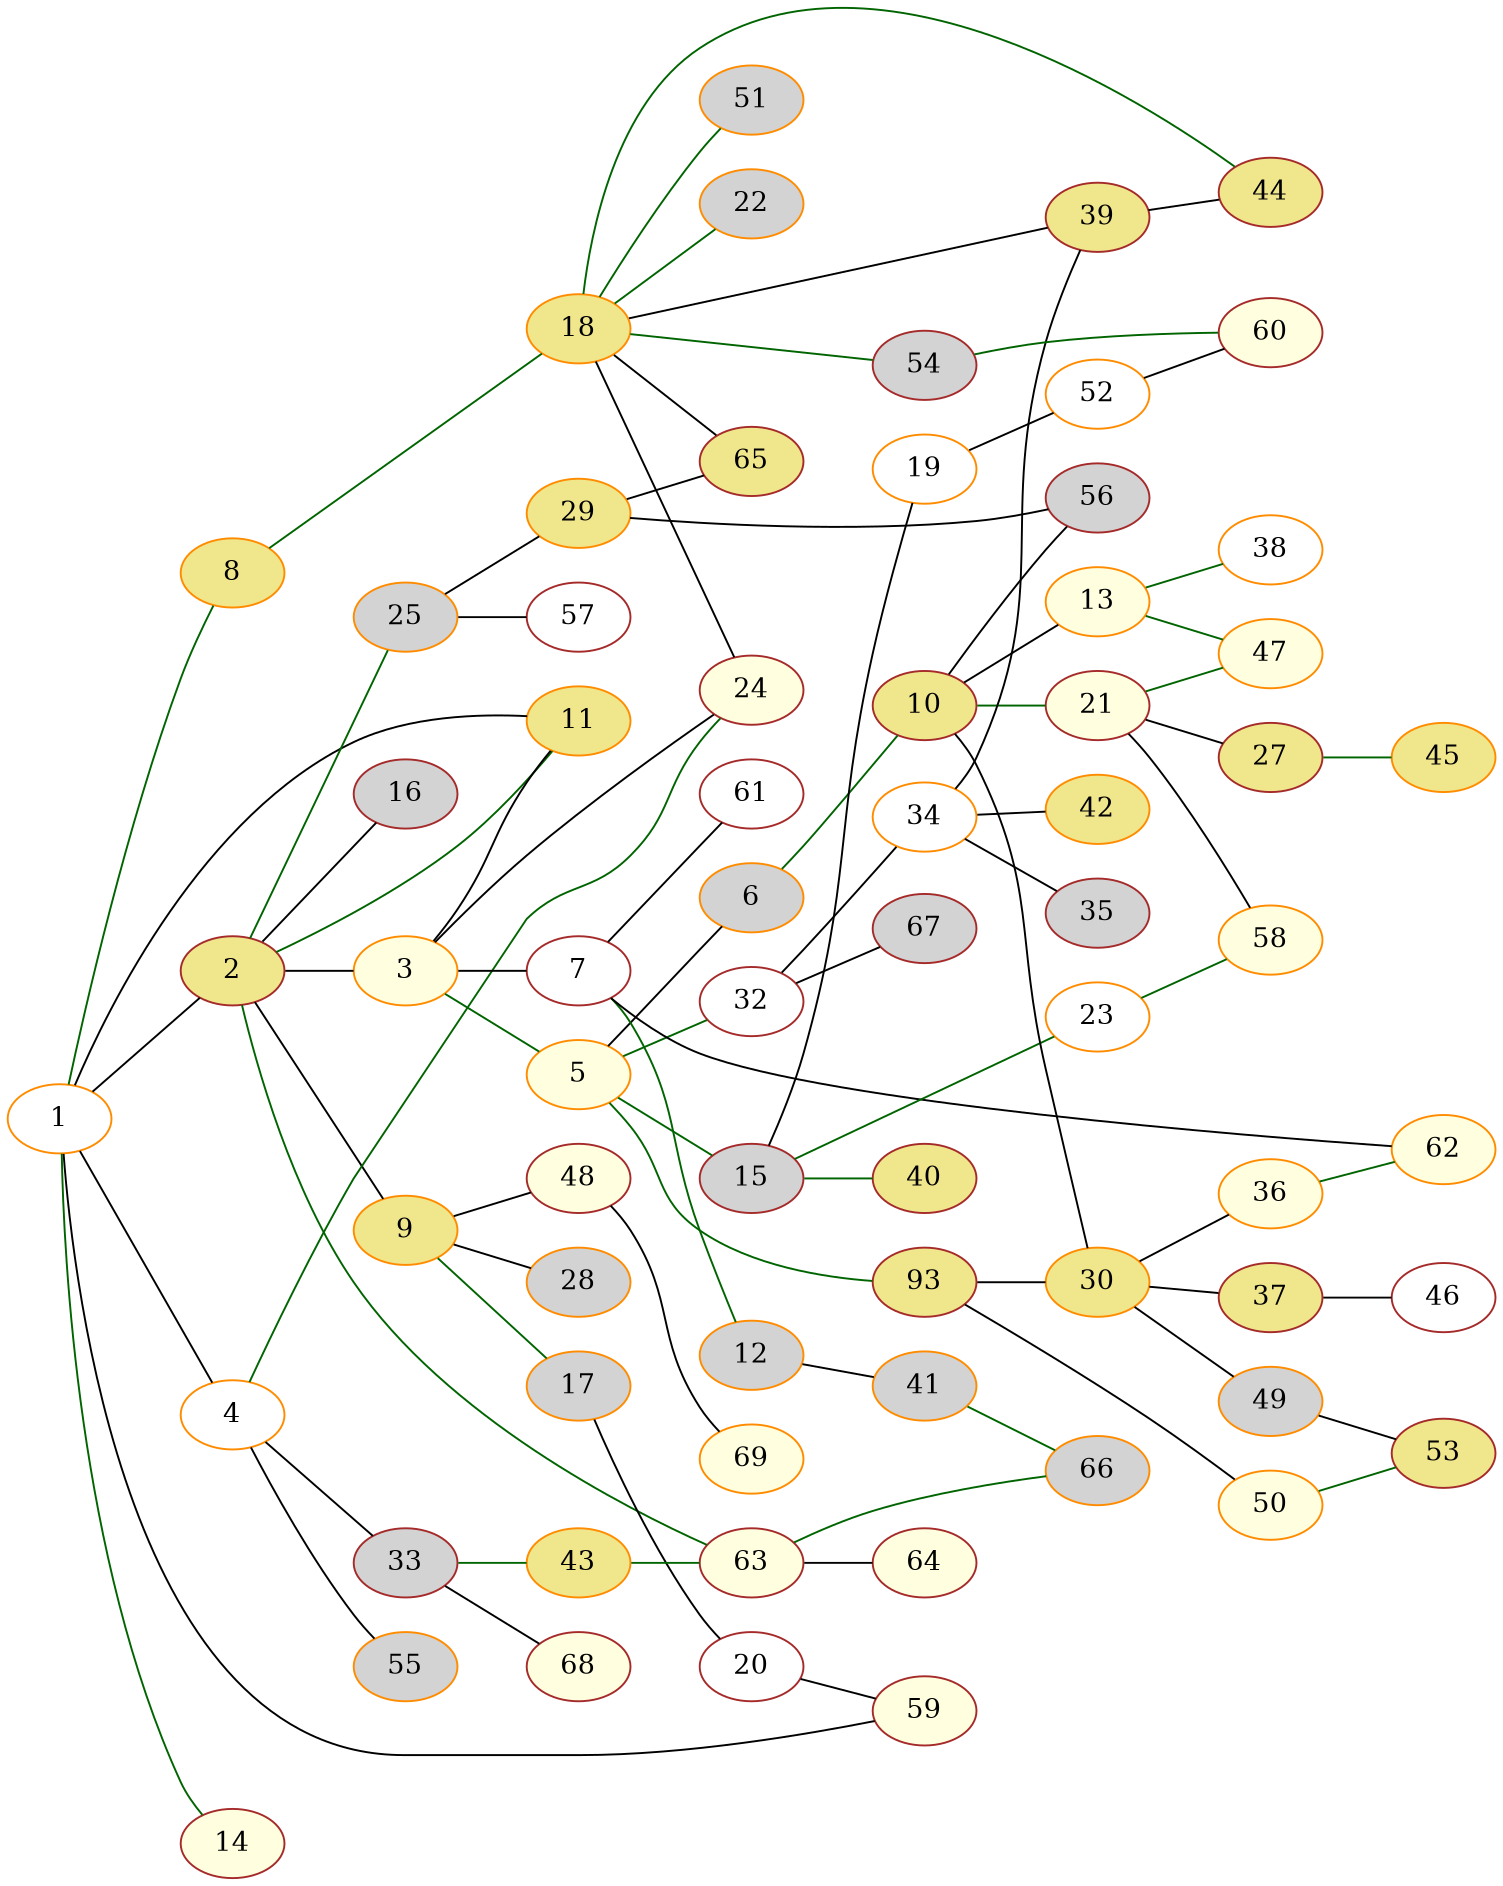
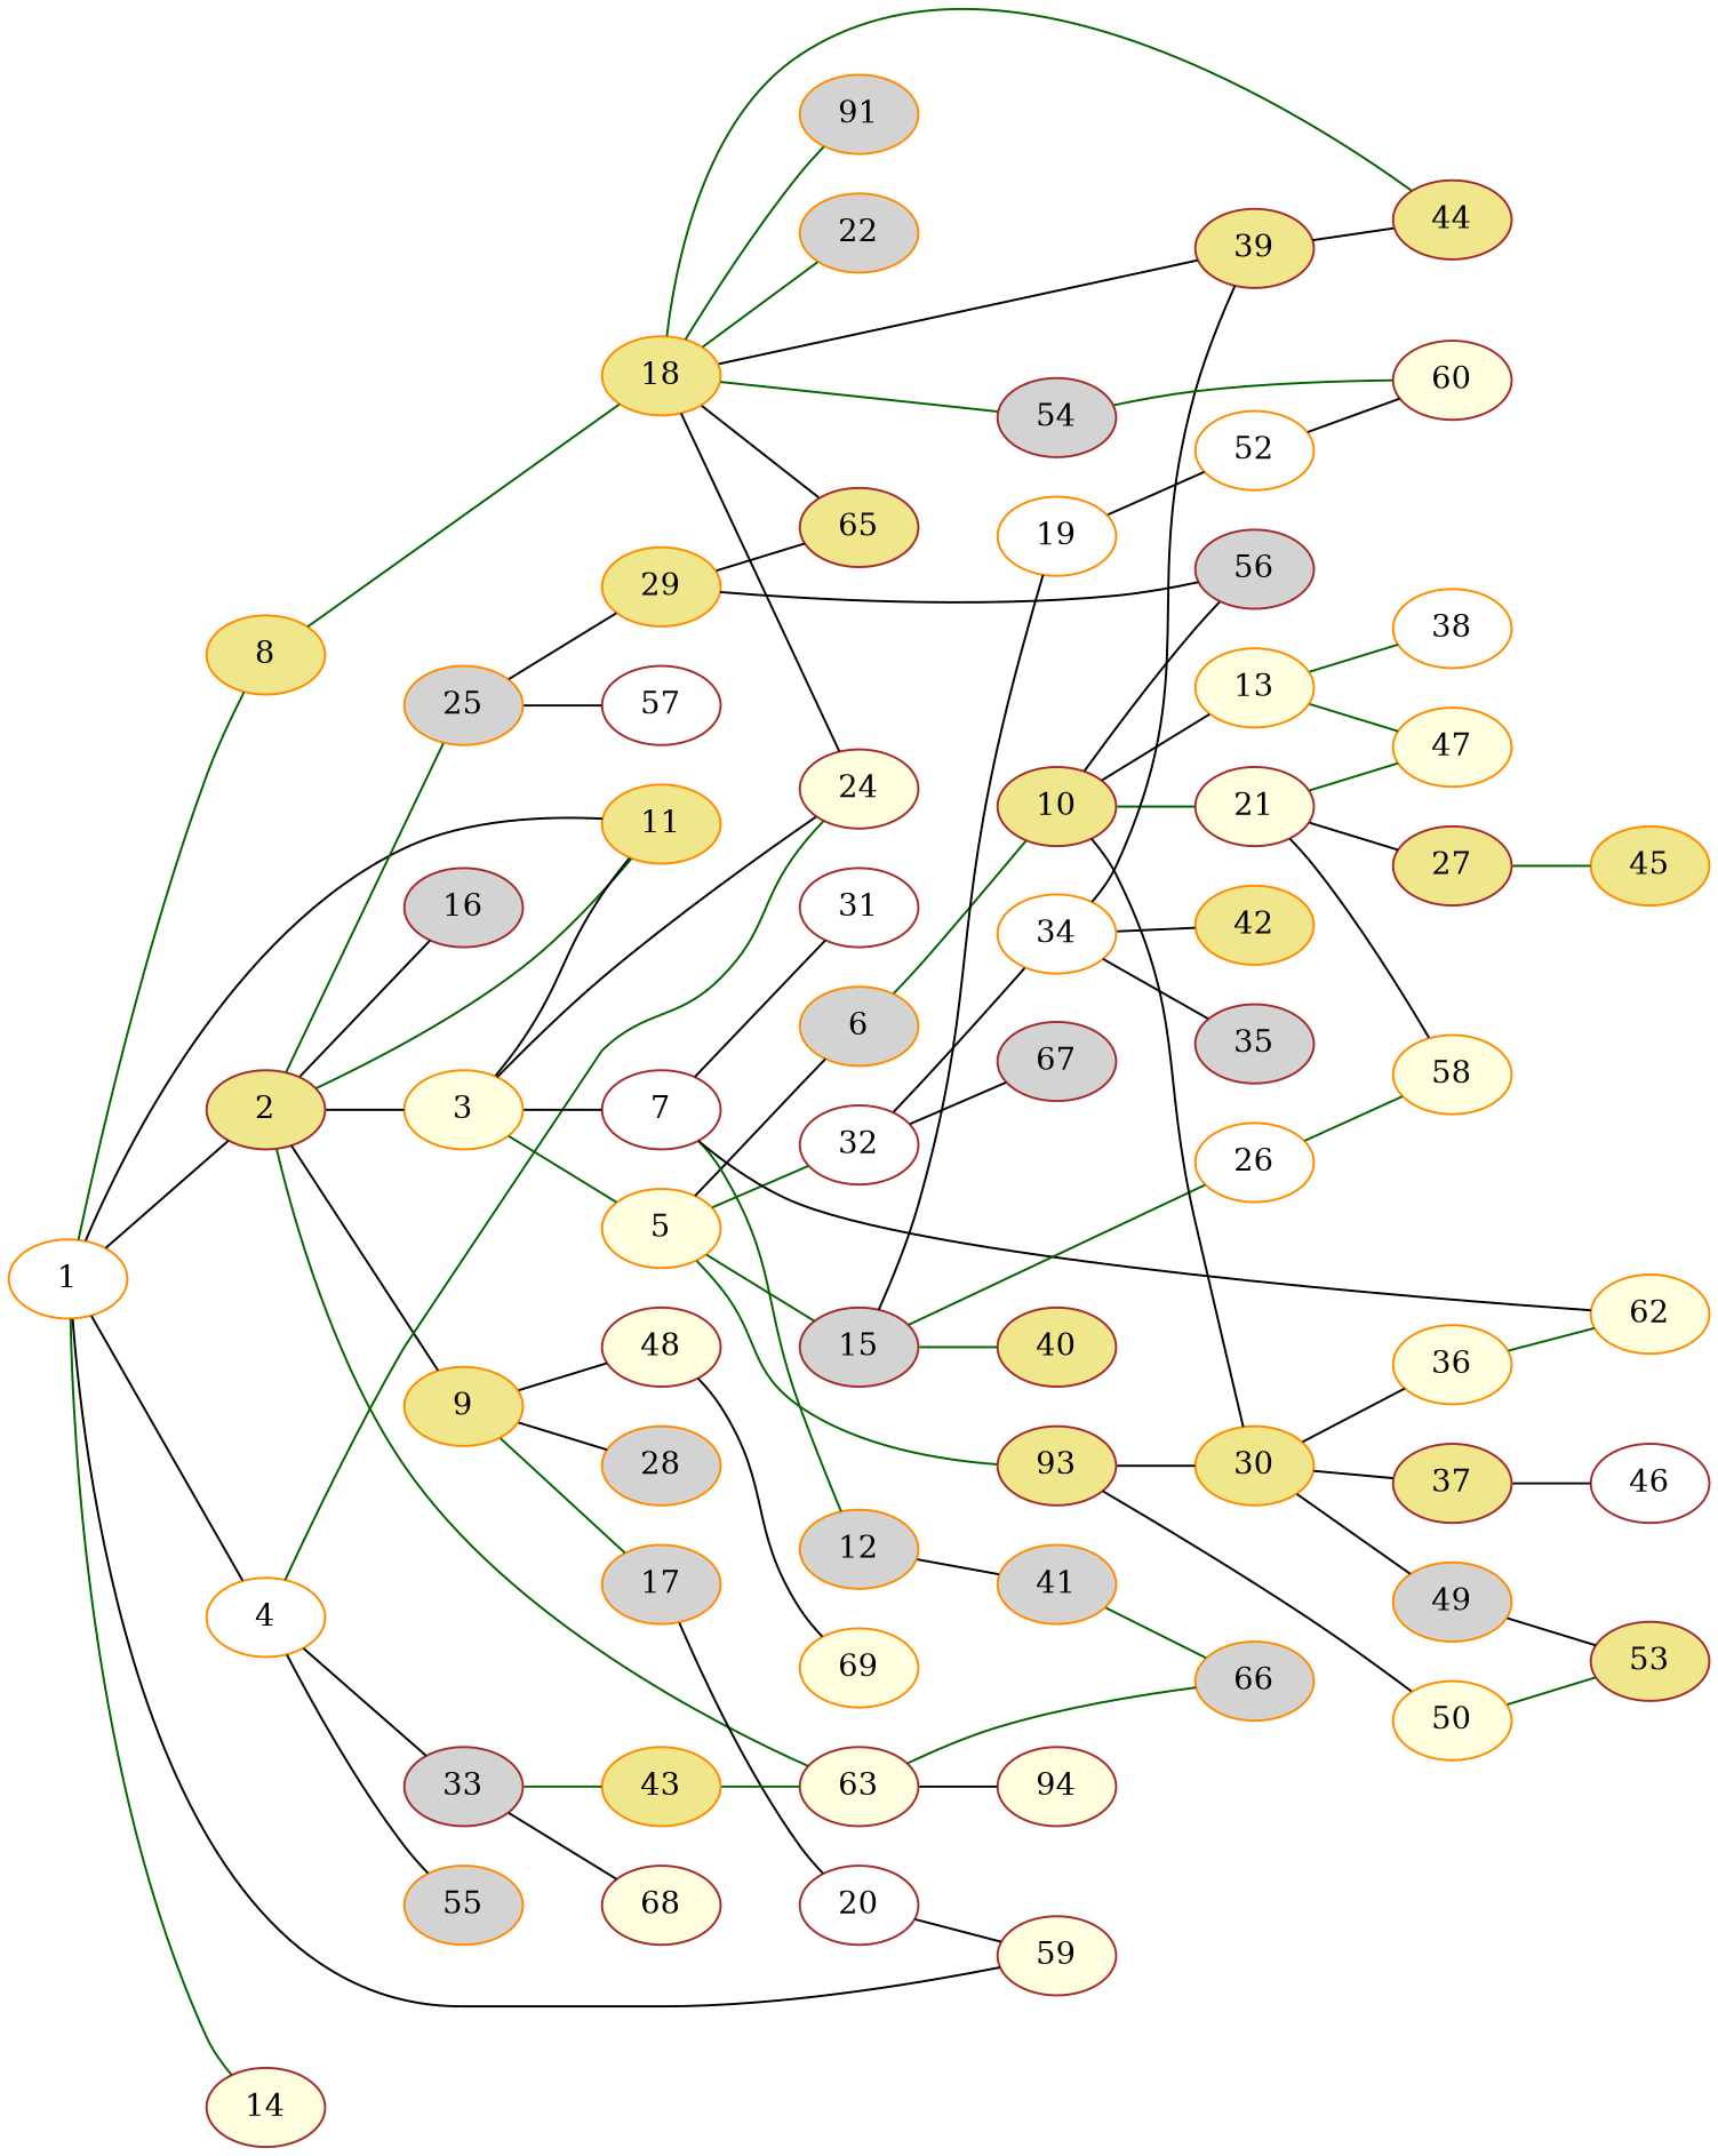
  graph {
    rankdir=LR
    node [color=darkorange fillcolor=khaki style=filled]
    edge [color=black]
    1 [fillcolor=white]
    2 [color=brown]
    4 [fillcolor=white]
    8
    11
    14 [color=brown fillcolor=lightyellow]
    59 [color=brown fillcolor=lightyellow]
    3 [fillcolor=lightyellow]
    9
    16 [color=brown fillcolor=lightgrey]
    25 [fillcolor=lightgrey]
    63 [color=brown fillcolor=lightyellow]
    24 [color=brown fillcolor=lightyellow]
    33 [color=brown fillcolor=lightgrey]
    55 [fillcolor=lightgrey]
    18
    5 [fillcolor=lightyellow]
    7 [color=brown fillcolor=white]
    17 [fillcolor=lightgrey]
    28 [fillcolor=lightgrey]
    48 [color=brown fillcolor=lightyellow]
    29
    57 [color=brown fillcolor=white]
    66 [fillcolor=lightgrey]
-   64 [color=brown fillcolor=lightyellow]
+   64 [color=brown fillcolor=lightyellow label=94]
    6 [fillcolor=lightgrey]
    15 [color=brown fillcolor=lightgrey]
    n28 [color=brown label=93]
    32 [color=brown fillcolor=white]
    12 [fillcolor=lightgrey]
-   31 [color=brown fillcolor=white label=61]
+   31 [color=brown fillcolor=white]
    62 [fillcolor=lightyellow]
    43
    68 [color=brown fillcolor=lightyellow]
    10 [color=brown]
    19 [fillcolor=white]
-   26 [fillcolor=white label=23]
+   26 [fillcolor=white]
    40 [color=brown]
    30
    50 [fillcolor=lightyellow]
    34 [fillcolor=white]
    67 [color=brown fillcolor=lightgrey]
    13 [fillcolor=lightyellow]
    21 [color=brown fillcolor=lightyellow]
    56 [color=brown fillcolor=lightgrey]
    41 [fillcolor=lightgrey]
    22 [fillcolor=lightgrey]
    39 [color=brown]
    44 [color=brown]
-   51 [fillcolor=lightgrey]
+   51 [fillcolor=lightgrey label=91]
    54 [color=brown fillcolor=lightgrey]
    65 [color=brown]
    20 [color=brown fillcolor=white]
    69 [fillcolor=lightyellow]
    38 [fillcolor=white]
    47 [fillcolor=lightyellow]
    27 [color=brown]
    58 [fillcolor=lightyellow]
    36 [fillcolor=lightyellow]
    37 [color=brown]
    49 [fillcolor=lightgrey]
    52 [fillcolor=white]
    60 [color=brown fillcolor=lightyellow]
    45
    53 [color=brown]
    46 [color=brown fillcolor=white]
    35 [color=brown fillcolor=lightgrey]
    42
    1 -- 2
    1 -- 4
    1 -- 8 [color=darkgreen]
    1 -- 11
    1 -- 14 [color=darkgreen]
    1 -- 59
    2 -- 11 [color=darkgreen]
    2 -- 3
    2 -- 9
    2 -- 16
    2 -- 25 [color=darkgreen]
    2 -- 63 [color=darkgreen]
    4 -- 24 [color=darkgreen]
    4 -- 33
    4 -- 55
    8 -- 18 [color=darkgreen]
    3 -- 11
    3 -- 24
    3 -- 5 [color=darkgreen]
    3 -- 7
    9 -- 17 [color=darkgreen]
    9 -- 28
    9 -- 48
    25 -- 29
    25 -- 57
    63 -- 66 [color=darkgreen]
    63 -- 64
    33 -- 43 [color=darkgreen]
    33 -- 68
    18 -- 24
    18 -- 22 [color=darkgreen]
    18 -- 39
    18 -- 44 [color=darkgreen]
    18 -- 51 [color=darkgreen]
    18 -- 54 [color=darkgreen]
    18 -- 65
    5 -- 6
    5 -- 15 [color=darkgreen]
    5 -- n28 [color=darkgreen]
    5 -- 32 [color=darkgreen]
    7 -- 12 [color=darkgreen]
    7 -- 31
    7 -- 62
    17 -- 20
    48 -- 69
    29 -- 56
    29 -- 65
    6 -- 10 [color=darkgreen]
    15 -- 19
    15 -- 26 [color=darkgreen]
    15 -- 40 [color=darkgreen]
    n28 -- 30
    n28 -- 50
    32 -- 34
    32 -- 67
    12 -- 41
    43 -- 63 [color=darkgreen]
    10 -- 30
    10 -- 13
    10 -- 21 [color=darkgreen]
    10 -- 56
    19 -- 52
    26 -- 58 [color=darkgreen]
    30 -- 36
    30 -- 37
    30 -- 49
    50 -- 53 [color=darkgreen]
    34 -- 39
    34 -- 35
    34 -- 42
    13 -- 38 [color=darkgreen]
    13 -- 47 [color=darkgreen]
    21 -- 47 [color=darkgreen]
    21 -- 27
    21 -- 58
    41 -- 66 [color=darkgreen]
    39 -- 44
    54 -- 60 [color=darkgreen]
    20 -- 59
    27 -- 45 [color=darkgreen]
    36 -- 62 [color=darkgreen]
    37 -- 46
    49 -- 53
    52 -- 60
  }
